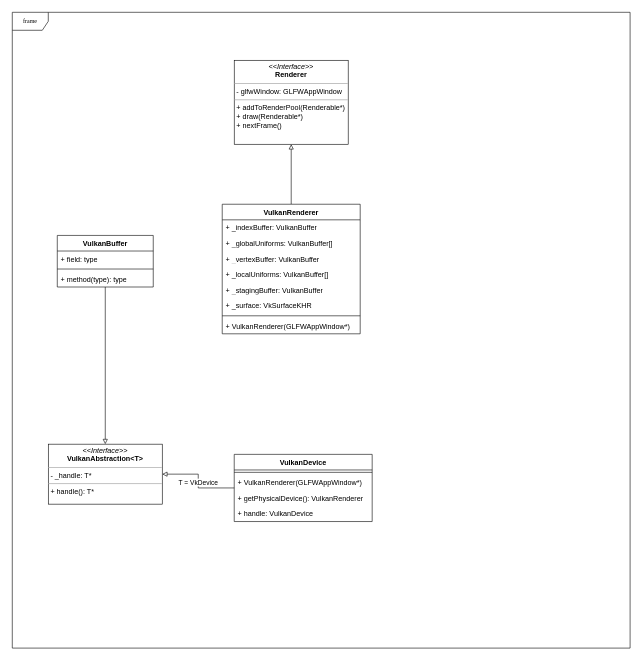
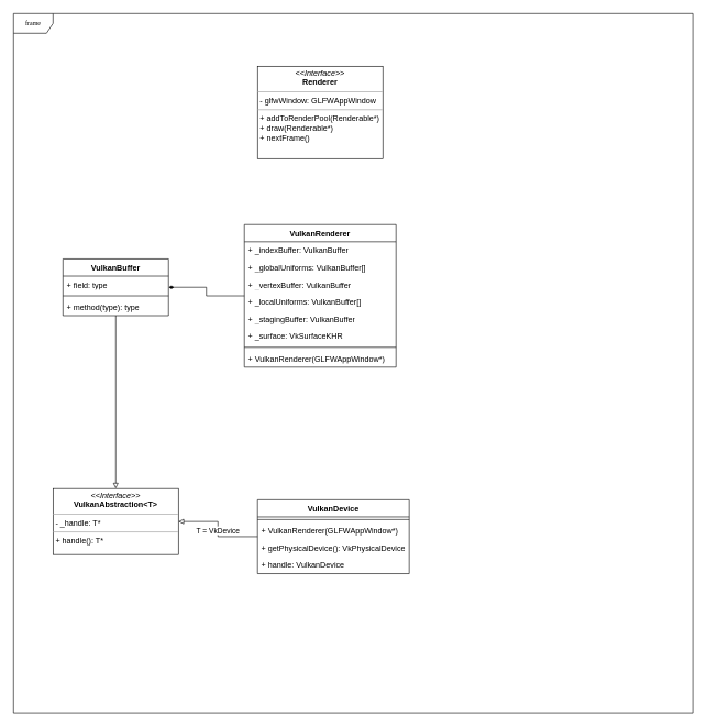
  <mxCell id="0" />
  <mxCell id="1" parent="0" />
  <mxCell id="2" value="frame" style="shape=umlFrame;whiteSpace=wrap;html=1;rounded=0;shadow=0;comic=0;labelBackgroundColor=none;strokeWidth=1;fontFamily=Verdana;fontSize=10;align=center;movable=0;resizable=0;rotatable=0;deletable=0;editable=0;locked=1;connectable=0;" parent="1" vertex="1"><mxGeometry x="20" y="20" width="1030" height="1060" as="geometry" /></mxCell>
  <mxCell id="3" value="&lt;p style=&quot;margin:0px;margin-top:4px;text-align:center;&quot;&gt;&lt;i&gt;&amp;lt;&amp;lt;Interface&amp;gt;&amp;gt;&lt;/i&gt;&lt;br&gt;&lt;b&gt;Renderer&lt;/b&gt;&lt;/p&gt;&lt;hr size=&quot;1&quot;&gt;&lt;p style=&quot;margin:0px;margin-left:4px;&quot;&gt;- glfwWindow: GLFWAppWindow&lt;/p&gt;&lt;hr size=&quot;1&quot;&gt;&lt;p style=&quot;margin:0px;margin-left:4px;&quot;&gt;+ addToRenderPool(Renderable*)&lt;/p&gt;&lt;p style=&quot;margin:0px;margin-left:4px;&quot;&gt;+ draw(Renderable*)&amp;nbsp;&lt;/p&gt;&lt;p style=&quot;margin:0px;margin-left:4px;&quot;&gt;+ nextFrame()&lt;/p&gt;" style="verticalAlign=top;align=left;overflow=fill;fontSize=12;fontFamily=Helvetica;html=1;rounded=0;shadow=0;comic=0;labelBackgroundColor=none;strokeWidth=1" parent="1" vertex="1"><mxGeometry x="390" y="100" width="190" height="140" as="geometry" /></mxCell>
- <mxCell id="4" style="edgeStyle=orthogonalEdgeStyle;rounded=0;orthogonalLoop=1;jettySize=auto;html=1;endArrow=block;endFill=0;" edge="1" parent="1" source="12" target="3"><mxGeometry relative="1" as="geometry"><mxPoint x="475" y="320" as="sourcePoint" /></mxGeometry></mxCell>
+ <mxCell id="5" style="edgeStyle=orthogonalEdgeStyle;rounded=0;orthogonalLoop=1;jettySize=auto;html=1;endArrow=diamondThin;endFill=1;" edge="1" parent="1" source="12" target="7"><mxGeometry relative="1" as="geometry"><mxPoint x="372.5" y="314.947" as="sourcePoint" /></mxGeometry></mxCell>
  <mxCell id="6" value="&lt;p style=&quot;margin:0px;margin-top:4px;text-align:center;&quot;&gt;&lt;i&gt;&amp;lt;&amp;lt;Interface&amp;gt;&amp;gt;&lt;/i&gt;&lt;br&gt;&lt;b&gt;VulkanAbstraction&amp;lt;T&amp;gt;&lt;/b&gt;&lt;/p&gt;&lt;hr size=&quot;1&quot;&gt;&lt;p style=&quot;margin:0px;margin-left:4px;&quot;&gt;- _handle: T*&lt;/p&gt;&lt;hr size=&quot;1&quot;&gt;&lt;p style=&quot;margin:0px;margin-left:4px;&quot;&gt;+ handle(): T*&lt;/p&gt;&lt;p style=&quot;margin:0px;margin-left:4px;&quot;&gt;&lt;br&gt;&lt;/p&gt;" style="verticalAlign=top;align=left;overflow=fill;fontSize=12;fontFamily=Helvetica;html=1;rounded=0;shadow=0;comic=0;labelBackgroundColor=none;strokeWidth=1" vertex="1" parent="1"><mxGeometry x="80" y="740" width="190" height="100" as="geometry" /></mxCell>
  <mxCell id="7" value="VulkanBuffer" style="swimlane;fontStyle=1;align=center;verticalAlign=top;childLayout=stackLayout;horizontal=1;startSize=26;horizontalStack=0;resizeParent=1;resizeParentMax=0;resizeLast=0;collapsible=1;marginBottom=0;whiteSpace=wrap;html=1;" vertex="1" parent="1"><mxGeometry x="95" y="392" width="160" height="86" as="geometry" /></mxCell>
  <mxCell id="8" value="+ field: type" style="text;strokeColor=none;fillColor=none;align=left;verticalAlign=top;spacingLeft=4;spacingRight=4;overflow=hidden;rotatable=0;points=[[0,0.5],[1,0.5]];portConstraint=eastwest;whiteSpace=wrap;html=1;" vertex="1" parent="7"><mxGeometry y="26" width="160" height="26" as="geometry" /></mxCell>
  <mxCell id="9" value="" style="line;strokeWidth=1;fillColor=none;align=left;verticalAlign=middle;spacingTop=-1;spacingLeft=3;spacingRight=3;rotatable=0;labelPosition=right;points=[];portConstraint=eastwest;strokeColor=inherit;" vertex="1" parent="7"><mxGeometry y="52" width="160" height="8" as="geometry" /></mxCell>
  <mxCell id="10" value="+ method(type): type" style="text;strokeColor=none;fillColor=none;align=left;verticalAlign=top;spacingLeft=4;spacingRight=4;overflow=hidden;rotatable=0;points=[[0,0.5],[1,0.5]];portConstraint=eastwest;whiteSpace=wrap;html=1;" vertex="1" parent="7"><mxGeometry y="60" width="160" height="26" as="geometry" /></mxCell>
  <mxCell id="11" style="edgeStyle=orthogonalEdgeStyle;rounded=0;orthogonalLoop=1;jettySize=auto;html=1;endArrow=block;endFill=0;" edge="1" parent="1" source="7" target="6"><mxGeometry relative="1" as="geometry" /></mxCell>
  <mxCell id="12" value="VulkanRenderer" style="swimlane;fontStyle=1;align=center;verticalAlign=top;childLayout=stackLayout;horizontal=1;startSize=26;horizontalStack=0;resizeParent=1;resizeParentMax=0;resizeLast=0;collapsible=1;marginBottom=0;whiteSpace=wrap;html=1;" vertex="1" parent="1"><mxGeometry x="370" y="340" width="230" height="216" as="geometry" /></mxCell>
  <mxCell id="13" value="+ _indexBuffer: VulkanBuffer" style="text;html=1;strokeColor=none;fillColor=none;align=left;verticalAlign=top;spacingLeft=4;spacingRight=4;whiteSpace=wrap;overflow=hidden;rotatable=0;points=[[0,0.5],[1,0.5]];portConstraint=eastwest;" vertex="1" parent="12"><mxGeometry y="26" width="230" height="26" as="geometry" /></mxCell>
  <mxCell id="14" value="+ _globalUniforms: VulkanBuffer[]" style="text;html=1;strokeColor=none;fillColor=none;align=left;verticalAlign=top;spacingLeft=4;spacingRight=4;whiteSpace=wrap;overflow=hidden;rotatable=0;points=[[0,0.5],[1,0.5]];portConstraint=eastwest;" vertex="1" parent="12"><mxGeometry y="52" width="230" height="26" as="geometry" /></mxCell>
  <mxCell id="15" value="+ _vertexBuffer: VulkanBuffer" style="text;html=1;strokeColor=none;fillColor=none;align=left;verticalAlign=top;spacingLeft=4;spacingRight=4;whiteSpace=wrap;overflow=hidden;rotatable=0;points=[[0,0.5],[1,0.5]];portConstraint=eastwest;" vertex="1" parent="12"><mxGeometry y="78" width="230" height="26" as="geometry" /></mxCell>
  <mxCell id="16" value="+ _localUniforms: VulkanBuffer[]" style="text;html=1;strokeColor=none;fillColor=none;align=left;verticalAlign=top;spacingLeft=4;spacingRight=4;whiteSpace=wrap;overflow=hidden;rotatable=0;points=[[0,0.5],[1,0.5]];portConstraint=eastwest;" vertex="1" parent="12"><mxGeometry y="104" width="230" height="26" as="geometry" /></mxCell>
  <mxCell id="17" value="+ _stagingBuffer: VulkanBuffer" style="text;html=1;strokeColor=none;fillColor=none;align=left;verticalAlign=top;spacingLeft=4;spacingRight=4;whiteSpace=wrap;overflow=hidden;rotatable=0;points=[[0,0.5],[1,0.5]];portConstraint=eastwest;" vertex="1" parent="12"><mxGeometry y="130" width="230" height="26" as="geometry" /></mxCell>
  <mxCell id="18" value="+ _surface: VkSurfaceKHR" style="text;html=1;strokeColor=none;fillColor=none;align=left;verticalAlign=top;spacingLeft=4;spacingRight=4;whiteSpace=wrap;overflow=hidden;rotatable=0;points=[[0,0.5],[1,0.5]];portConstraint=eastwest;" vertex="1" parent="12"><mxGeometry y="156" width="230" height="26" as="geometry" /></mxCell>
  <mxCell id="19" value="" style="line;strokeWidth=1;fillColor=none;align=left;verticalAlign=middle;spacingTop=-1;spacingLeft=3;spacingRight=3;rotatable=0;labelPosition=right;points=[];portConstraint=eastwest;strokeColor=inherit;" vertex="1" parent="12"><mxGeometry y="182" width="230" height="8" as="geometry" /></mxCell>
  <mxCell id="20" value="+ VulkanRenderer(GLFWAppWindow*)" style="text;strokeColor=none;fillColor=none;align=left;verticalAlign=top;spacingLeft=4;spacingRight=4;overflow=hidden;rotatable=0;points=[[0,0.5],[1,0.5]];portConstraint=eastwest;whiteSpace=wrap;html=1;" vertex="1" parent="12"><mxGeometry y="190" width="230" height="26" as="geometry" /></mxCell>
  <mxCell id="21" value="VulkanDevice" style="swimlane;fontStyle=1;align=center;verticalAlign=top;childLayout=stackLayout;horizontal=1;startSize=26;horizontalStack=0;resizeParent=1;resizeParentMax=0;resizeLast=0;collapsible=1;marginBottom=0;whiteSpace=wrap;html=1;" vertex="1" parent="1"><mxGeometry x="390" y="757" width="230" height="112" as="geometry" /></mxCell>
  <mxCell id="22" value="" style="line;strokeWidth=1;fillColor=none;align=left;verticalAlign=middle;spacingTop=-1;spacingLeft=3;spacingRight=3;rotatable=0;labelPosition=right;points=[];portConstraint=eastwest;strokeColor=inherit;" vertex="1" parent="21"><mxGeometry y="26" width="230" height="8" as="geometry" /></mxCell>
  <mxCell id="23" value="+ VulkanRenderer(GLFWAppWindow*)" style="text;strokeColor=none;fillColor=none;align=left;verticalAlign=top;spacingLeft=4;spacingRight=4;overflow=hidden;rotatable=0;points=[[0,0.5],[1,0.5]];portConstraint=eastwest;whiteSpace=wrap;html=1;" vertex="1" parent="21"><mxGeometry y="34" width="230" height="26" as="geometry" /></mxCell>
- <mxCell id="24" value="+ getPhysicalDevice(): VulkanRenderer" style="text;strokeColor=none;fillColor=none;align=left;verticalAlign=top;spacingLeft=4;spacingRight=4;overflow=hidden;rotatable=0;points=[[0,0.5],[1,0.5]];portConstraint=eastwest;whiteSpace=wrap;html=1;" vertex="1" parent="21"><mxGeometry y="60" width="230" height="26" as="geometry" /></mxCell>
+ <mxCell id="24" value="+ getPhysicalDevice(): VkPhysicalDevice" style="text;strokeColor=none;fillColor=none;align=left;verticalAlign=top;spacingLeft=4;spacingRight=4;overflow=hidden;rotatable=0;points=[[0,0.5],[1,0.5]];portConstraint=eastwest;whiteSpace=wrap;html=1;" vertex="1" parent="21"><mxGeometry y="60" width="230" height="26" as="geometry" /></mxCell>
  <mxCell id="25" value="+ handle: VulkanDevice" style="text;strokeColor=none;fillColor=none;align=left;verticalAlign=top;spacingLeft=4;spacingRight=4;overflow=hidden;rotatable=0;points=[[0,0.5],[1,0.5]];portConstraint=eastwest;whiteSpace=wrap;html=1;" vertex="1" parent="21"><mxGeometry y="86" width="230" height="26" as="geometry" /></mxCell>
  <mxCell id="26" style="edgeStyle=orthogonalEdgeStyle;rounded=0;orthogonalLoop=1;jettySize=auto;html=1;endArrow=block;endFill=0;" edge="1" parent="1" source="21" target="6"><mxGeometry relative="1" as="geometry" /></mxCell>
  <mxCell id="27" value="T = VkDevice" style="edgeLabel;html=1;align=center;verticalAlign=middle;resizable=0;points=[];" vertex="1" connectable="0" parent="26"><mxGeometry x="0.31" relative="1" as="geometry"><mxPoint x="10" y="13" as="offset" /></mxGeometry></mxCell>
